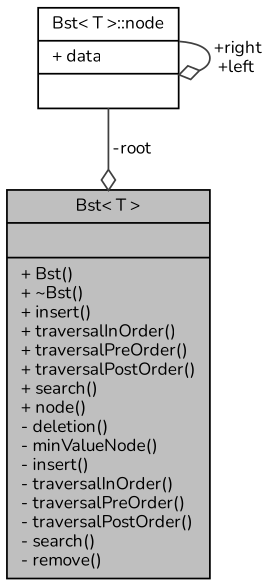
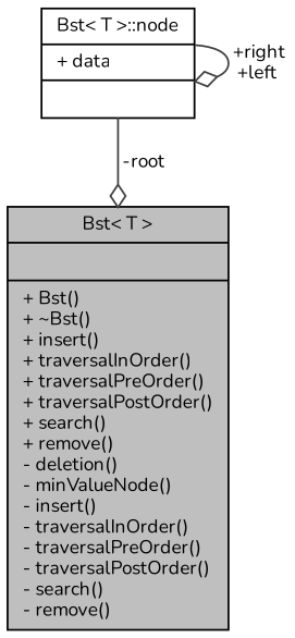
  digraph {
    fontname=Nunito
    node [color=black fontname=Nunito fontsize=10 shape=record]
    edge [arrowhead=odiamond color=grey25 fontname=Nunito fontsize=10 labelfontname=Helvetica labelfontsize=10 style=solid]
-   n1 [fillcolor=grey75 fontcolor=black height=0.2 label="{Bst\< T \>\n||+ Bst()\l+ ~Bst()\l+ insert()\l+ traversalInOrder()\l+ traversalPreOrder()\l+ traversalPostOrder()\l+ search()\l+ node()\l- deletion()\l- minValueNode()\l- insert()\l- traversalInOrder()\l- traversalPreOrder()\l- traversalPostOrder()\l- search()\l- remove()\l}" style=filled width=0.4]
+   n1 [fillcolor=grey75 fontcolor=black height=0.2 label="{Bst\< T \>\n||+ Bst()\l+ ~Bst()\l+ insert()\l+ traversalInOrder()\l+ traversalPreOrder()\l+ traversalPostOrder()\l+ search()\l+ remove()\l- deletion()\l- minValueNode()\l- insert()\l- traversalInOrder()\l- traversalPreOrder()\l- traversalPostOrder()\l- search()\l- remove()\l}" style=filled width=0.4]
    n2 [height=0.2 label="{Bst\< T \>::node\n|+ data\l|}" width=0.4]
    n2 -> n1 [label=" -root"]
    n2 -> n2 [label=" +right\n+left"]
  }
